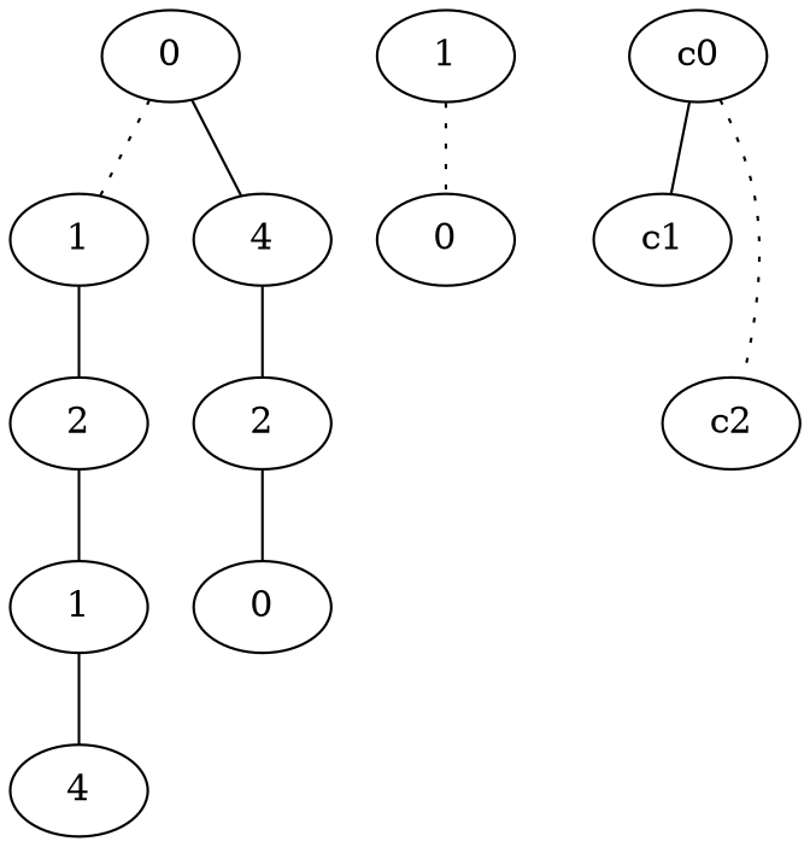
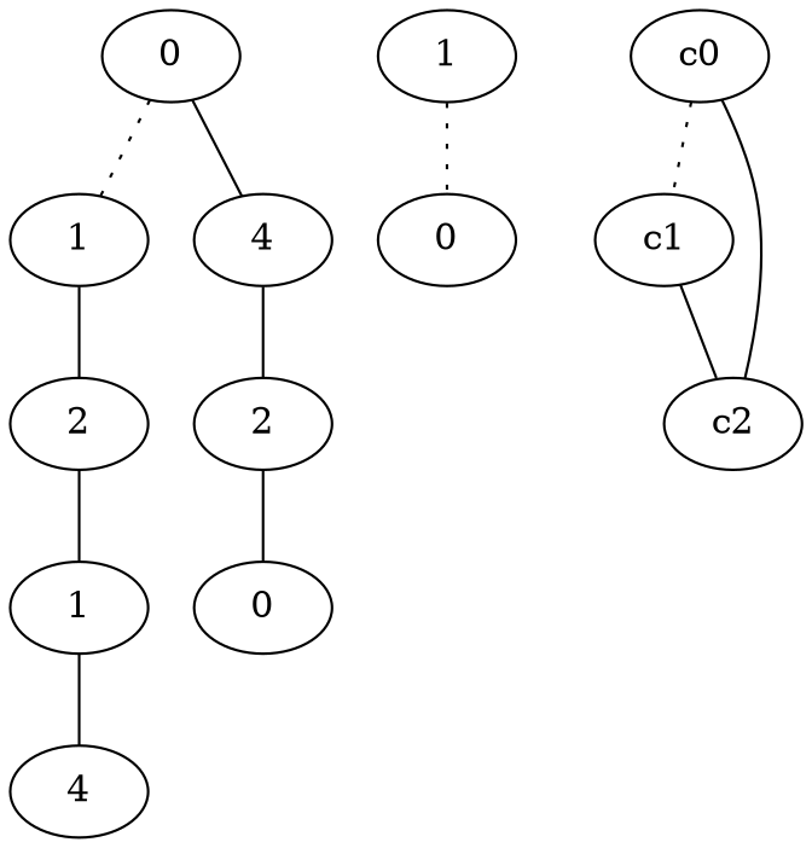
  graph {
    n1 [label=0]
    n2 [label=1]
    n3 [label=4]
    n4 [label=2]
    n5 [label=2]
    n6 [label=1]
    n7 [label=4]
    n8 [label=0]
    n9 [label=1]
    n10 [label=0]
    c0
    c1
    c2
    n1 -- n2 [style=dotted]
    n1 -- n3
    n2 -- n4
    n3 -- n5
    n4 -- n6
    n5 -- n8
    n6 -- n7
    n9 -- n10 [style=dotted]
-   c0 -- c1 [style=solid]
-   c0 -- c2 [style=dotted]
+   c0 -- c1 [style=dotted]
+   c0 -- c2
+   c1 -- c2
  }
